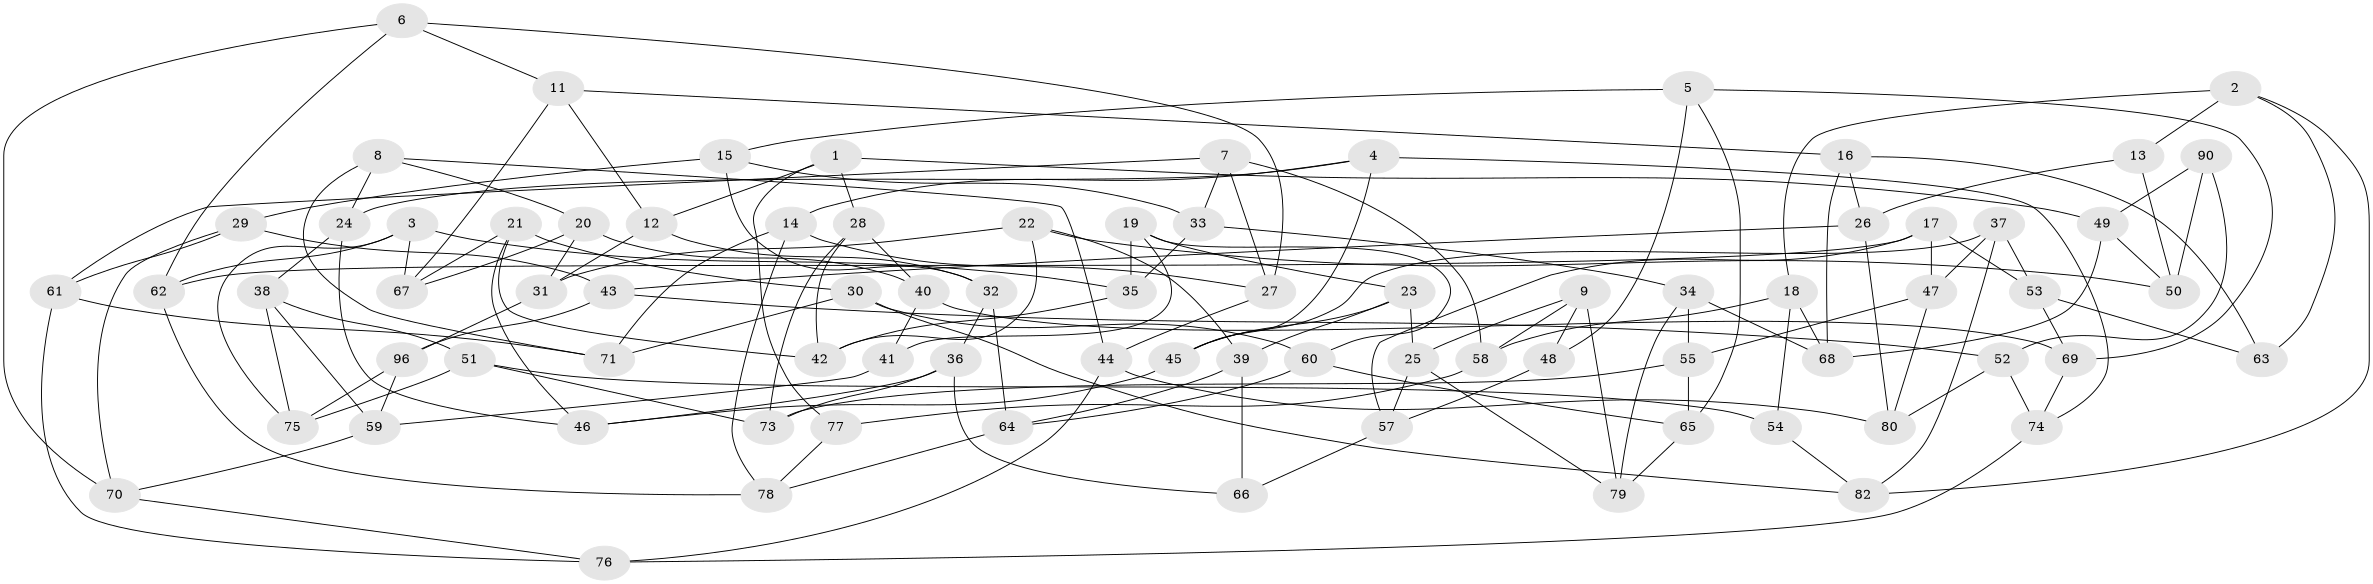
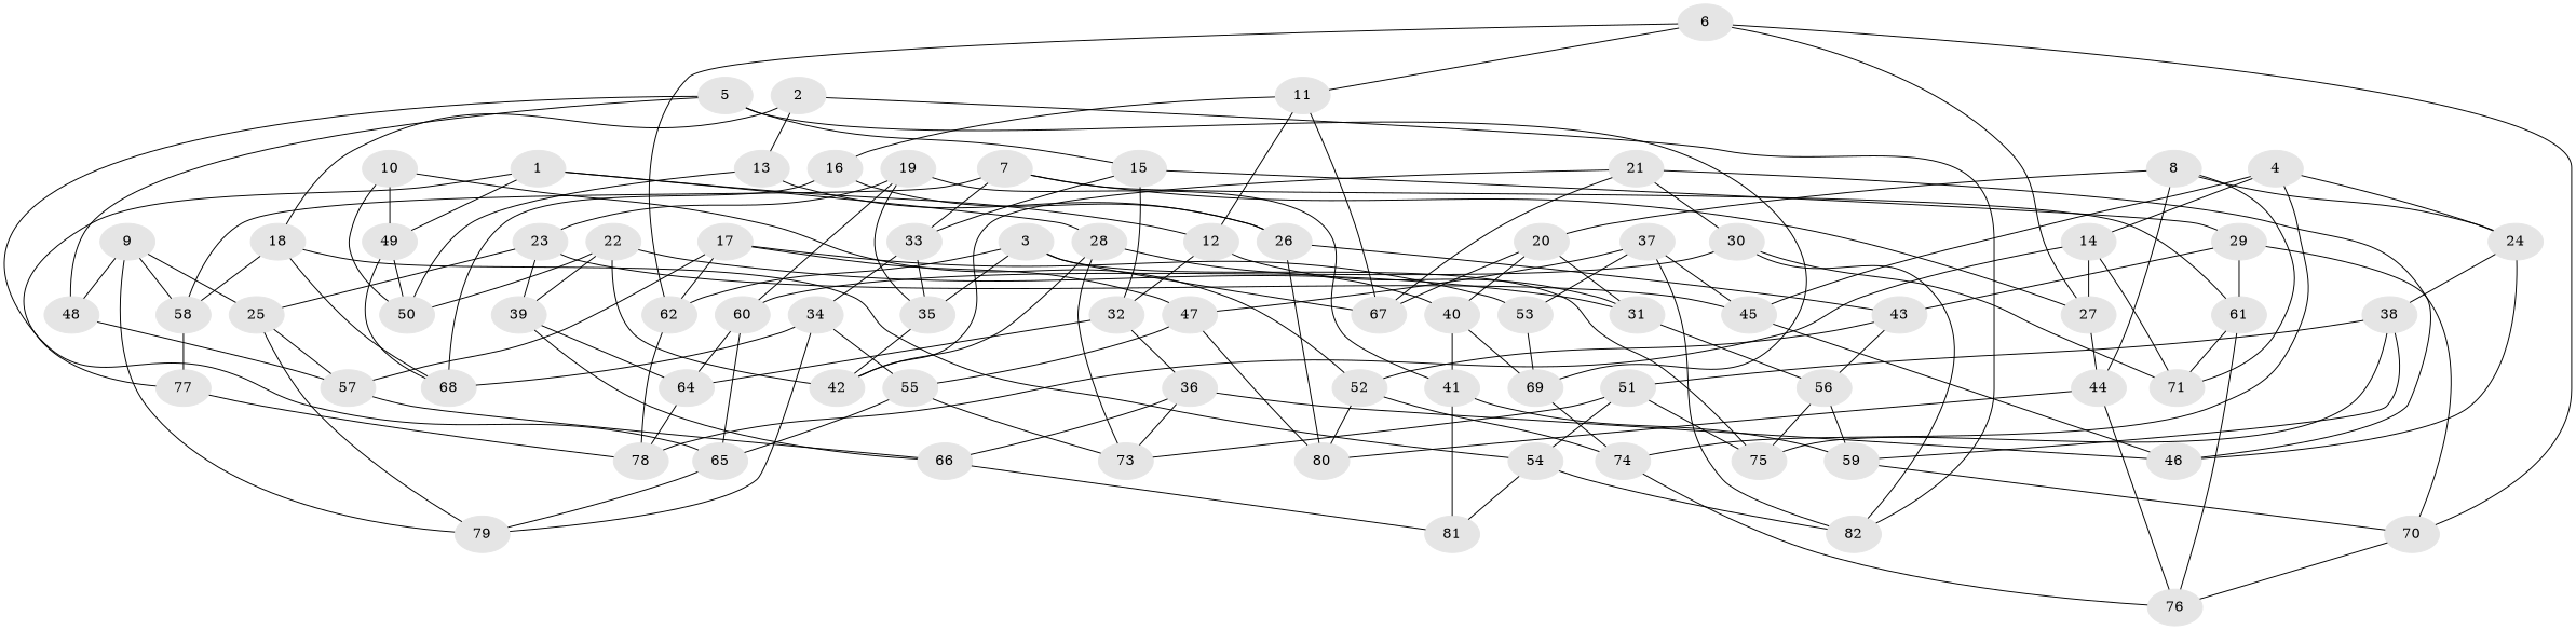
  graph {
    node [color=gray90 style=filled]
    1
    12
    28
    49
    77
    31
    32
    40
    42
    73
    50
    68
    78
    2
    13
    18
-   63
    n18 [label=82]
    26
    58
    54
    3
    35
    62
    67
    75
    4
    14
    24
    45
    74
    27
    71
    46
    38
    76
    5
    15
    48
    65
    69
    33
    29
    57
    79
    6
    11
    70
    16
    44
    7
    61
    34
    8
    20
    80
    9
    25
-   10 [label=90]
+   10
    52
-   56 [label=96]
+   56
    36
    64
    43
    17
    47
    53
    55
    66
+   81
    19
    23
    41
    60
    39
    59
    21
    30
    22
    51
    37
    1 -- 12
    1 -- 28
    1 -- 49
    1 -- 77
    12 -- 31
    12 -- 32
    28 -- 40
    28 -- 42
    28 -- 73
    49 -- 50
    49 -- 68
    77 -- 78
    31 -- 56
    32 -- 36
    32 -- 64
    40 -- 69
    40 -- 41
    2 -- 13
    2 -- 18
-   2 -- 63
    2 -- n18
    13 -- 50
    13 -- 26
    18 -- 68
    18 -- 58
    18 -- 54
    26 -- 80
    26 -- 43
    58 -- 77
    54 -- n18
+   54 -- 81
    3 -- 35
    3 -- 62
    3 -- 67
    3 -- 75
    35 -- 42
    62 -- 78
    4 -- 14
    4 -- 24
    4 -- 45
    4 -- 74
    14 -- 78
    14 -- 27
    14 -- 71
    24 -- 46
    24 -- 38
    45 -- 46
    74 -- 76
    27 -- 44
    38 -- 75
    38 -- 59
    38 -- 51
    5 -- 15
    5 -- 48
    5 -- 65
    5 -- 69
    15 -- 32
    15 -- 33
    15 -- 29
    48 -- 57
    65 -- 79
    69 -- 74
    33 -- 35
    33 -- 34
    29 -- 70
    29 -- 61
    29 -- 43
    57 -- 66
    6 -- 62
    6 -- 27
    6 -- 11
    6 -- 70
    11 -- 12
    11 -- 67
    11 -- 16
    70 -- 76
    16 -- 68
-   16 -- 63
    16 -- 26
    44 -- 76
    44 -- 80
    7 -- 58
    7 -- 27
    7 -- 33
    7 -- 61
    61 -- 71
    61 -- 76
    34 -- 68
    34 -- 79
    34 -- 55
    8 -- 24
    8 -- 71
    8 -- 44
    8 -- 20
    20 -- 31
    20 -- 40
    20 -- 67
    9 -- 58
    9 -- 48
    9 -- 79
    9 -- 25
    25 -- 57
    25 -- 79
    10 -- 49
    10 -- 50
    10 -- 52
    52 -- 74
    52 -- 80
    56 -- 75
    56 -- 59
    36 -- 73
    36 -- 46
    36 -- 66
    64 -- 78
    43 -- 52
    43 -- 56
    17 -- 62
    17 -- 57
    17 -- 47
    17 -- 53
    47 -- 80
    47 -- 55
-   53 -- 63
    53 -- 69
    55 -- 73
    55 -- 65
+   66 -- 81
    19 -- 35
    19 -- 23
    19 -- 41
    19 -- 60
    23 -- 45
    23 -- 25
    23 -- 39
+   41 -- 81
    41 -- 59
    60 -- 65
    60 -- 64
    39 -- 64
    39 -- 66
    59 -- 70
    21 -- 42
    21 -- 67
    21 -- 46
    21 -- 30
    30 -- n18
    30 -- 71
    30 -- 60
    22 -- 31
    22 -- 42
    22 -- 50
    22 -- 39
    51 -- 73
    51 -- 54
    51 -- 75
    37 -- n18
    37 -- 45
    37 -- 47
    37 -- 53
  }
